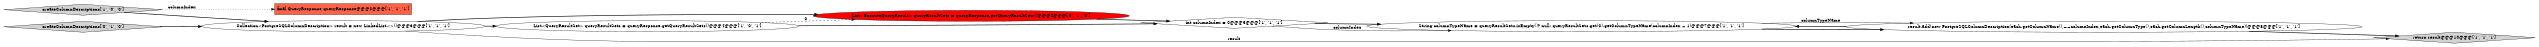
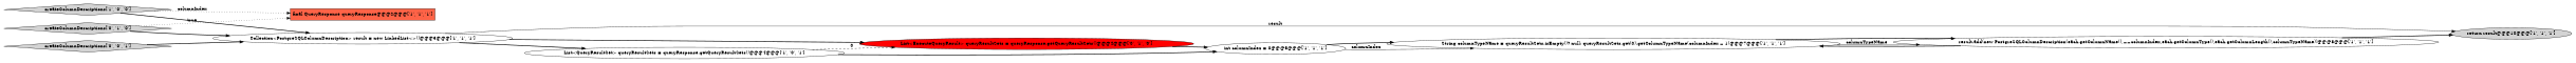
  digraph {
    rankdir=LR
    node [fillcolor=white shape=ellipse style=filled]
    edge [style=bold]
    n1 [label="Collection<PostgreSQLColumnDescription> result = new LinkedList<>()@@@3@@@['1', '1', '1']"]
    n2 [label="List<QueryResultSet> queryResultSets = queryResponse.getQueryResultSets()@@@4@@@['1', '0', '1']"]
-   n3 [fillcolor=lightgray label="return result@@@10@@@['1', '1', '1']" shape=diamond]
+   n3 [fillcolor=lightgray label="return result@@@10@@@['1', '1', '1']"]
    n4 [fillcolor=red label="List<ExecuteQueryResult> queryResultSets = queryResponse.getQueryResultSets()@@@4@@@['0', '1', '0']"]
-   n5 [label="int columnIndex = 0@@@5@@@['1', '1', '1']" shape=diamond]
+   n5 [label="int columnIndex = 0@@@5@@@['1', '1', '1']"]
    n6 [label="String columnTypeName = queryResultSets.isEmpty()? null: queryResultSets.get(0).getColumnTypeName(columnIndex + 1)@@@7@@@['1', '1', '1']"]
    n7 [label="result.add(new PostgreSQLColumnDescription(each.getColumnName(),++columnIndex,each.getColumnType(),each.getColumnLength(),columnTypeName))@@@8@@@['1', '1', '1']"]
    n8 [fillcolor=lightgray label="createColumnDescriptions['1', '0', '0']" shape=diamond]
    n9 [fillcolor=tomato label="final QueryResponse queryResponse@@@2@@@['1', '1', '1']" shape=box]
+   n10 [fillcolor=lightgray label="createColumnDescriptions['0', '0', '1']" shape=diamond]
    n11 [fillcolor=lightgray label="createColumnDescriptions['0', '1', '0']" shape=diamond]
    n1 -> n2
    n1 -> n3 [label=result style=solid]
    n1 -> n4
    n2 -> n4 [label=0 style=dashed]
    n2 -> n5
    n4 -> n5
    n5 -> n6
    n5 -> n6 [label=columnIndex style=solid]
    n6 -> n7
    n6 -> n7 [label=columnTypeName style=solid]
    n7 -> n3
    n7 -> n6
    n8 -> n1
    n8 -> n9 [label=columnIndex style=dotted]
+   n10 -> n1
    n11 -> n1
+   n11 -> n9 [label=true style=dotted]
  }
